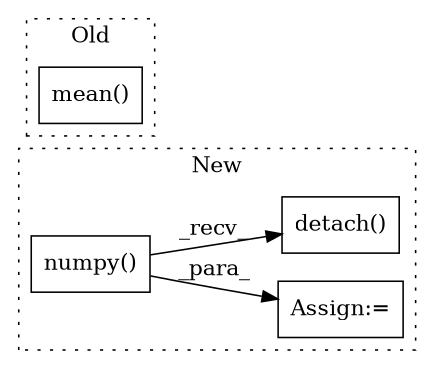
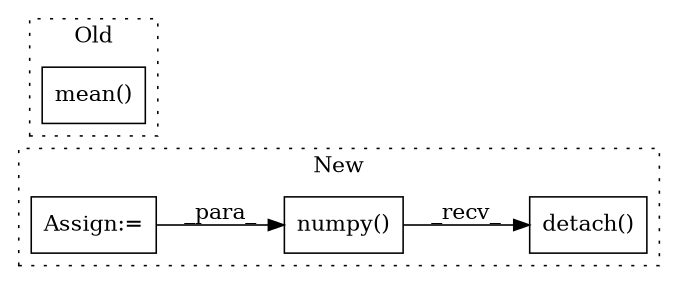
  digraph {
    rankdir=LR
    node [a=75 s=11193 shape=box]
    n1 [l=31 label="numpy()"]
    n2 [a=68 l=3 label="Assign:=" s=11190]
    n3 [l=23 label="detach()"]
    n4 [l=48 label="mean()" s=11179]
    subgraph cluster_1 {
      label=New
      style=dotted
      n1
      n2
      n3
    }
    subgraph cluster_2 {
      label=Old
      style=dotted
      n4
    }
-   n1 -> n2 [label=_para_]
+   n2 -> n1 [label=_para_]
    n1 -> n3 [label=_recv_]
  }
